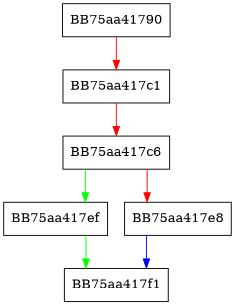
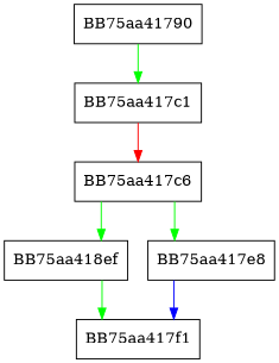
  digraph {
    fontname="DejaVu Serif"
    splines=ortho
    node [fontname="DejaVu Serif" shape=box]
    edge [color=red fontname="DejaVu Serif"]
    BB75aa41790
    BB75aa417c1
    BB75aa417c6
-   BB75aa417ef
+   BB75aa417ef [label=BB75aa418ef]
    BB75aa417e8
    BB75aa417f1
-   BB75aa41790 -> BB75aa417c1
+   BB75aa41790 -> BB75aa417c1 [color=green]
    BB75aa417c1 -> BB75aa417c6
    BB75aa417c6 -> BB75aa417ef [color=green]
-   BB75aa417c6 -> BB75aa417e8
+   BB75aa417c6 -> BB75aa417e8 [color=green]
    BB75aa417ef -> BB75aa417f1 [color=green]
    BB75aa417e8 -> BB75aa417f1 [color=blue]
  }
